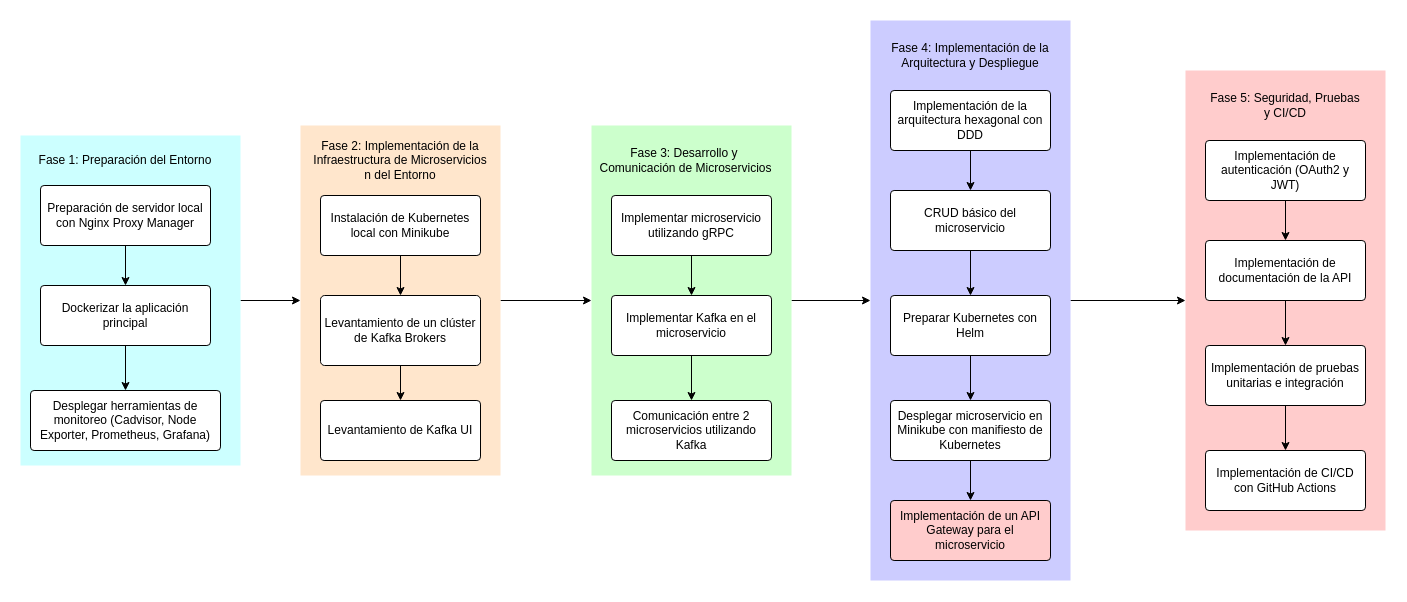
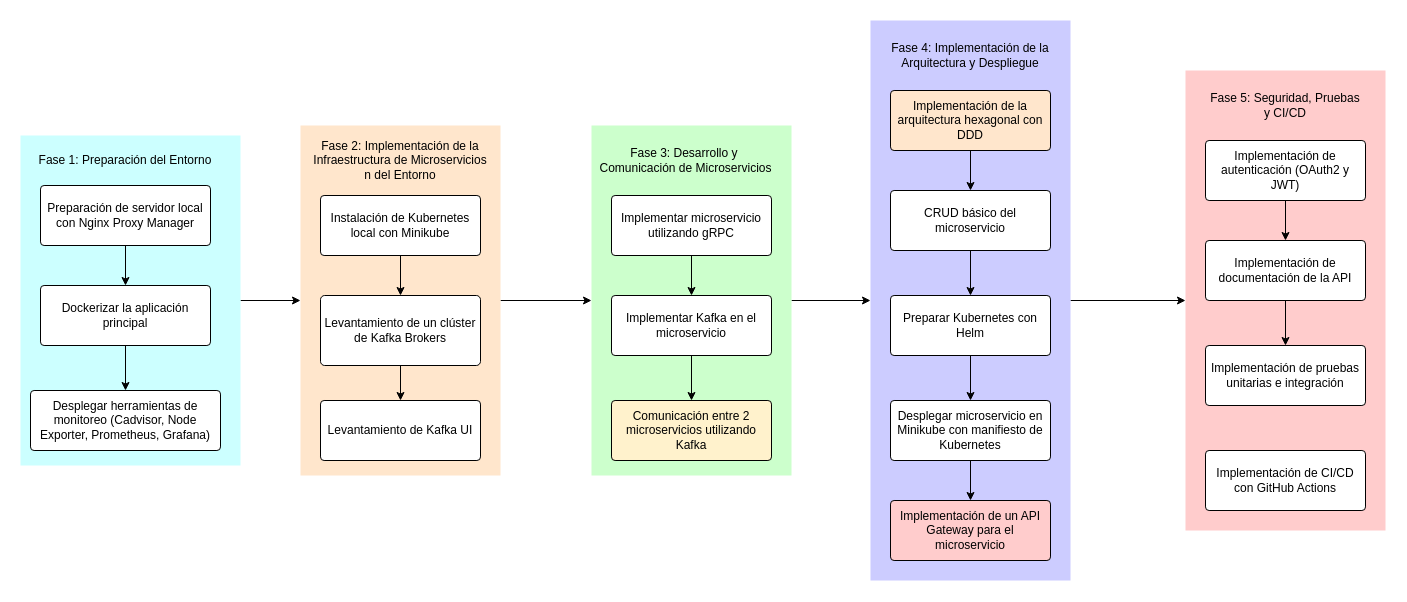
  <mxCell id="0" />
  <mxCell id="1" parent="0" />
  <mxCell id="2" style="edgeStyle=orthogonalEdgeStyle;rounded=0;orthogonalLoop=1;jettySize=auto;html=1;" parent="1" source="3" target="10" edge="1"><mxGeometry relative="1" as="geometry" /></mxCell>
  <mxCell id="3" value="" style="rounded=0;whiteSpace=wrap;html=1;fillColor=#CCFFFF;strokeColor=none;" parent="1" vertex="1"><mxGeometry x="20" y="135" width="220" height="330" as="geometry" /></mxCell>
  <mxCell id="4" style="edgeStyle=orthogonalEdgeStyle;rounded=0;orthogonalLoop=1;jettySize=auto;html=1;" parent="1" source="5" target="7" edge="1"><mxGeometry relative="1" as="geometry" /></mxCell>
  <mxCell id="5" value="Preparación de servidor local con Nginx Proxy Manager" style="rounded=1;whiteSpace=wrap;html=1;arcSize=6;" parent="1" vertex="1"><mxGeometry x="40" y="185" width="170" height="60" as="geometry" /></mxCell>
  <mxCell id="6" style="edgeStyle=orthogonalEdgeStyle;rounded=0;orthogonalLoop=1;jettySize=auto;html=1;" parent="1" source="7" target="8" edge="1"><mxGeometry relative="1" as="geometry" /></mxCell>
  <mxCell id="7" value="Dockerizar la aplicación principal" style="rounded=1;whiteSpace=wrap;html=1;arcSize=6;" parent="1" vertex="1"><mxGeometry x="40" y="285" width="170" height="60" as="geometry" /></mxCell>
  <mxCell id="8" value="Desplegar herramientas de monitoreo (Cadvisor, Node Exporter, Prometheus, Grafana)" style="rounded=1;whiteSpace=wrap;html=1;arcSize=6;" parent="1" vertex="1"><mxGeometry x="30" y="390" width="190" height="60" as="geometry" /></mxCell>
  <mxCell id="9" style="edgeStyle=orthogonalEdgeStyle;rounded=0;orthogonalLoop=1;jettySize=auto;html=1;" parent="1" source="10" target="19" edge="1"><mxGeometry relative="1" as="geometry" /></mxCell>
  <mxCell id="10" value="" style="rounded=0;whiteSpace=wrap;html=1;fillColor=#FFE6CC;strokeColor=none;gradientColor=none;" parent="1" vertex="1"><mxGeometry x="300" y="125" width="200" height="350" as="geometry" /></mxCell>
  <mxCell id="11" value="&lt;div&gt;Fase 2: Implementación de la Infraestructura de Microservicios&lt;/div&gt;n del Entorno" style="text;html=1;align=center;verticalAlign=middle;whiteSpace=wrap;rounded=0;" parent="1" vertex="1"><mxGeometry x="300" y="135" width="200" height="50" as="geometry" /></mxCell>
  <mxCell id="12" value="Fase 1: Preparación del Entorno" style="text;html=1;align=center;verticalAlign=middle;whiteSpace=wrap;rounded=0;" parent="1" vertex="1"><mxGeometry x="25" y="145" width="200" height="30" as="geometry" /></mxCell>
  <mxCell id="13" style="edgeStyle=orthogonalEdgeStyle;rounded=0;orthogonalLoop=1;jettySize=auto;html=1;" parent="1" source="14" target="16" edge="1"><mxGeometry relative="1" as="geometry" /></mxCell>
  <mxCell id="14" value="Instalación de Kubernetes local con Minikube" style="rounded=1;whiteSpace=wrap;html=1;arcSize=6;" parent="1" vertex="1"><mxGeometry x="320" y="195" width="160" height="60" as="geometry" /></mxCell>
  <mxCell id="15" style="edgeStyle=orthogonalEdgeStyle;rounded=0;orthogonalLoop=1;jettySize=auto;html=1;" parent="1" source="16" target="17" edge="1"><mxGeometry relative="1" as="geometry" /></mxCell>
  <mxCell id="16" value="Levantamiento de un clúster de Kafka Brokers" style="rounded=1;whiteSpace=wrap;html=1;arcSize=6;" parent="1" vertex="1"><mxGeometry x="320" y="295" width="160" height="70" as="geometry" /></mxCell>
  <mxCell id="17" value="Levantamiento de Kafka UI" style="rounded=1;whiteSpace=wrap;html=1;arcSize=6;" parent="1" vertex="1"><mxGeometry x="320" y="400" width="160" height="60" as="geometry" /></mxCell>
  <mxCell id="18" style="edgeStyle=orthogonalEdgeStyle;rounded=0;orthogonalLoop=1;jettySize=auto;html=1;" parent="1" source="19" target="27" edge="1"><mxGeometry relative="1" as="geometry" /></mxCell>
  <mxCell id="19" value="" style="rounded=0;whiteSpace=wrap;html=1;fillColor=#CCFFCC;strokeColor=none;gradientColor=none;" parent="1" vertex="1"><mxGeometry x="591" y="125" width="200" height="350" as="geometry" /></mxCell>
  <mxCell id="20" value="Fase 3: Desarrollo y&amp;nbsp;&lt;div&gt;Comunicación de Microservicios&lt;/div&gt;" style="text;html=1;align=center;verticalAlign=middle;whiteSpace=wrap;rounded=0;" parent="1" vertex="1"><mxGeometry x="591" y="135" width="189" height="50" as="geometry" /></mxCell>
  <mxCell id="21" style="edgeStyle=orthogonalEdgeStyle;rounded=0;orthogonalLoop=1;jettySize=auto;html=1;" parent="1" source="22" target="24" edge="1"><mxGeometry relative="1" as="geometry" /></mxCell>
  <mxCell id="22" value="Implementar microservicio utilizando gRPC" style="rounded=1;whiteSpace=wrap;html=1;arcSize=6;" parent="1" vertex="1"><mxGeometry x="611" y="195" width="160" height="60" as="geometry" /></mxCell>
  <mxCell id="23" style="edgeStyle=orthogonalEdgeStyle;rounded=0;orthogonalLoop=1;jettySize=auto;html=1;" parent="1" source="24" target="25" edge="1"><mxGeometry relative="1" as="geometry" /></mxCell>
  <mxCell id="24" value="Implementar Kafka en el microservicio" style="rounded=1;whiteSpace=wrap;html=1;arcSize=6;" parent="1" vertex="1"><mxGeometry x="611" y="295" width="160" height="60" as="geometry" /></mxCell>
- <mxCell id="25" value="Comunicación entre 2 microservicios utilizando Kafka" style="rounded=1;whiteSpace=wrap;html=1;arcSize=6;" parent="1" vertex="1"><mxGeometry x="611" y="400" width="160" height="60" as="geometry" /></mxCell>
+ <mxCell id="25" value="Comunicación entre 2 microservicios utilizando Kafka" style="rounded=1;whiteSpace=wrap;html=1;arcSize=6;fillColor=#fff2cc;" parent="1" vertex="1"><mxGeometry x="611" y="400" width="160" height="60" as="geometry" /></mxCell>
  <mxCell id="26" style="edgeStyle=orthogonalEdgeStyle;rounded=0;orthogonalLoop=1;jettySize=auto;html=1;" parent="1" source="27" target="38" edge="1"><mxGeometry relative="1" as="geometry" /></mxCell>
  <mxCell id="27" value="" style="rounded=0;whiteSpace=wrap;html=1;fillColor=#CCCCFF;strokeColor=none;gradientColor=none;" parent="1" vertex="1"><mxGeometry x="870" y="20" width="200" height="560" as="geometry" /></mxCell>
  <mxCell id="28" value="Fase 4: Implementación de la Arquitectura y Despliegue" style="text;html=1;align=center;verticalAlign=middle;whiteSpace=wrap;rounded=0;" parent="1" vertex="1"><mxGeometry x="870" y="30" width="200" height="50" as="geometry" /></mxCell>
  <mxCell id="29" style="edgeStyle=orthogonalEdgeStyle;rounded=0;orthogonalLoop=1;jettySize=auto;html=1;" parent="1" source="30" target="32" edge="1"><mxGeometry relative="1" as="geometry" /></mxCell>
- <mxCell id="30" value="Implementación de la arquitectura hexagonal con DDD" style="rounded=1;whiteSpace=wrap;html=1;arcSize=6;" parent="1" vertex="1"><mxGeometry x="890" y="90" width="160" height="60" as="geometry" /></mxCell>
+ <mxCell id="30" value="Implementación de la arquitectura hexagonal con DDD" style="rounded=1;whiteSpace=wrap;html=1;arcSize=6;fillColor=#ffe6cc;" parent="1" vertex="1"><mxGeometry x="890" y="90" width="160" height="60" as="geometry" /></mxCell>
  <mxCell id="31" style="edgeStyle=orthogonalEdgeStyle;rounded=0;orthogonalLoop=1;jettySize=auto;html=1;" parent="1" source="32" target="34" edge="1"><mxGeometry relative="1" as="geometry" /></mxCell>
  <mxCell id="32" value="CRUD básico del microservicio" style="rounded=1;whiteSpace=wrap;html=1;arcSize=6;" parent="1" vertex="1"><mxGeometry x="890" y="190" width="160" height="60" as="geometry" /></mxCell>
  <mxCell id="33" style="edgeStyle=orthogonalEdgeStyle;rounded=0;orthogonalLoop=1;jettySize=auto;html=1;" parent="1" source="34" target="36" edge="1"><mxGeometry relative="1" as="geometry" /></mxCell>
  <mxCell id="34" value="Preparar Kubernetes con Helm" style="rounded=1;whiteSpace=wrap;html=1;arcSize=6;" parent="1" vertex="1"><mxGeometry x="890" y="295" width="160" height="60" as="geometry" /></mxCell>
  <mxCell id="35" style="edgeStyle=orthogonalEdgeStyle;rounded=0;orthogonalLoop=1;jettySize=auto;html=1;" parent="1" source="36" target="37" edge="1"><mxGeometry relative="1" as="geometry" /></mxCell>
  <mxCell id="36" value="Desplegar microservicio en Minikube con manifiesto de Kubernetes" style="rounded=1;whiteSpace=wrap;html=1;arcSize=6;" parent="1" vertex="1"><mxGeometry x="890" y="400" width="160" height="60" as="geometry" /></mxCell>
  <mxCell id="37" value="Implementación de un API Gateway para el microservicio" style="rounded=1;whiteSpace=wrap;html=1;arcSize=6;fillColor=#ffcccc;" parent="1" vertex="1"><mxGeometry x="890" y="500" width="160" height="60" as="geometry" /></mxCell>
  <mxCell id="38" value="" style="rounded=0;whiteSpace=wrap;html=1;fillColor=#FFCCCC;strokeColor=none;gradientColor=none;" parent="1" vertex="1"><mxGeometry x="1185" y="70" width="200" height="460" as="geometry" /></mxCell>
  <mxCell id="39" value="Fase 5: Seguridad, Pruebas&lt;div&gt;y CI/CD&lt;/div&gt;" style="text;html=1;align=center;verticalAlign=middle;whiteSpace=wrap;rounded=0;" parent="1" vertex="1"><mxGeometry x="1185" y="80" width="200" height="50" as="geometry" /></mxCell>
  <mxCell id="40" style="edgeStyle=orthogonalEdgeStyle;rounded=0;orthogonalLoop=1;jettySize=auto;html=1;" parent="1" source="41" target="43" edge="1"><mxGeometry relative="1" as="geometry" /></mxCell>
  <mxCell id="41" value="Implementación de autenticación (OAuth2 y JWT)" style="rounded=1;whiteSpace=wrap;html=1;arcSize=6;" parent="1" vertex="1"><mxGeometry x="1205" y="140" width="160" height="60" as="geometry" /></mxCell>
  <mxCell id="42" style="edgeStyle=orthogonalEdgeStyle;rounded=0;orthogonalLoop=1;jettySize=auto;html=1;" parent="1" source="43" target="45" edge="1"><mxGeometry relative="1" as="geometry" /></mxCell>
  <mxCell id="43" value="Implementación de documentación de la API" style="rounded=1;whiteSpace=wrap;html=1;arcSize=6;" parent="1" vertex="1"><mxGeometry x="1205" y="240" width="160" height="60" as="geometry" /></mxCell>
- <mxCell id="44" style="edgeStyle=orthogonalEdgeStyle;rounded=0;orthogonalLoop=1;jettySize=auto;html=1;" parent="1" source="45" target="46" edge="1"><mxGeometry relative="1" as="geometry" /></mxCell>
  <mxCell id="45" value="Implementación de pruebas unitarias e integración" style="rounded=1;whiteSpace=wrap;html=1;arcSize=6;" parent="1" vertex="1"><mxGeometry x="1205" y="345" width="160" height="60" as="geometry" /></mxCell>
  <mxCell id="46" value="Implementación de CI/CD con GitHub Actions" style="rounded=1;whiteSpace=wrap;html=1;arcSize=6;" parent="1" vertex="1"><mxGeometry x="1205" y="450" width="160" height="60" as="geometry" /></mxCell>
